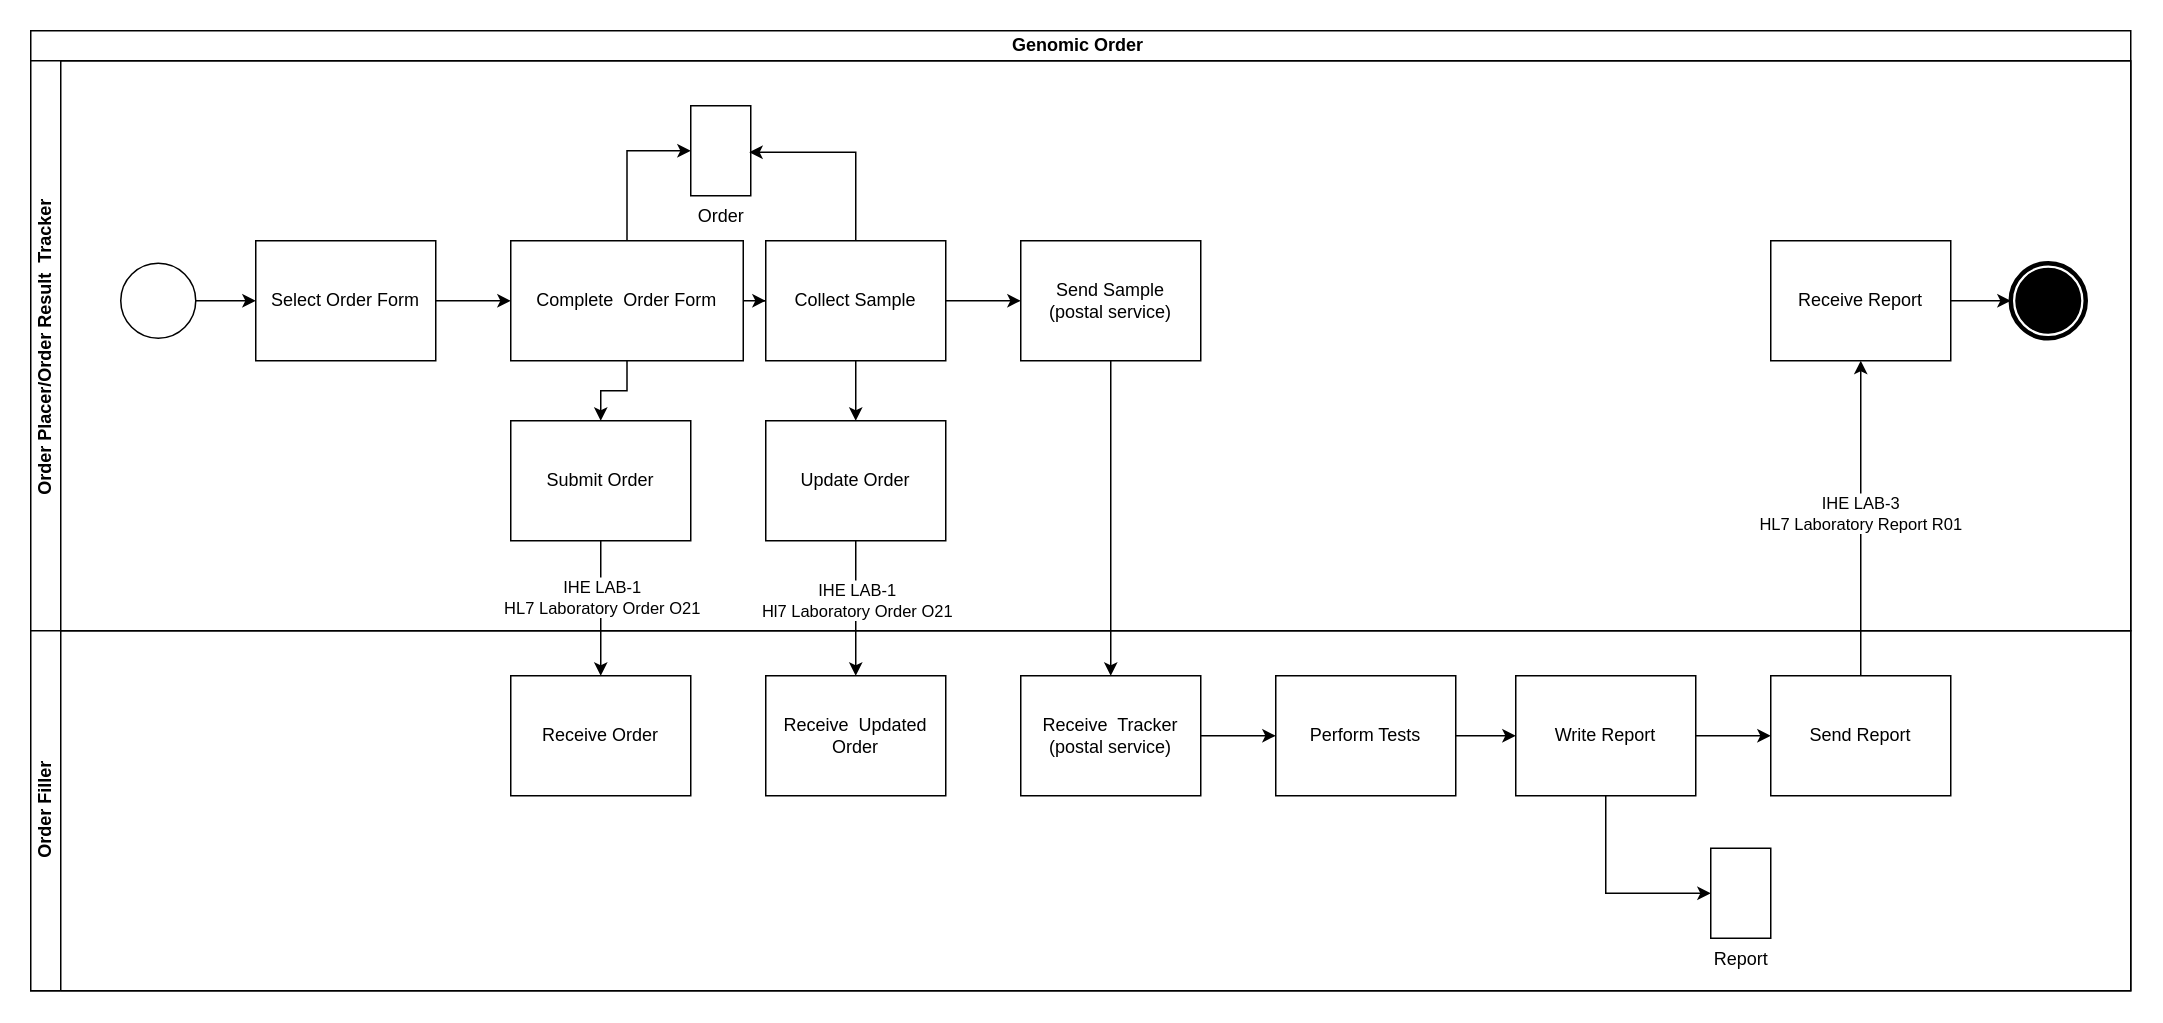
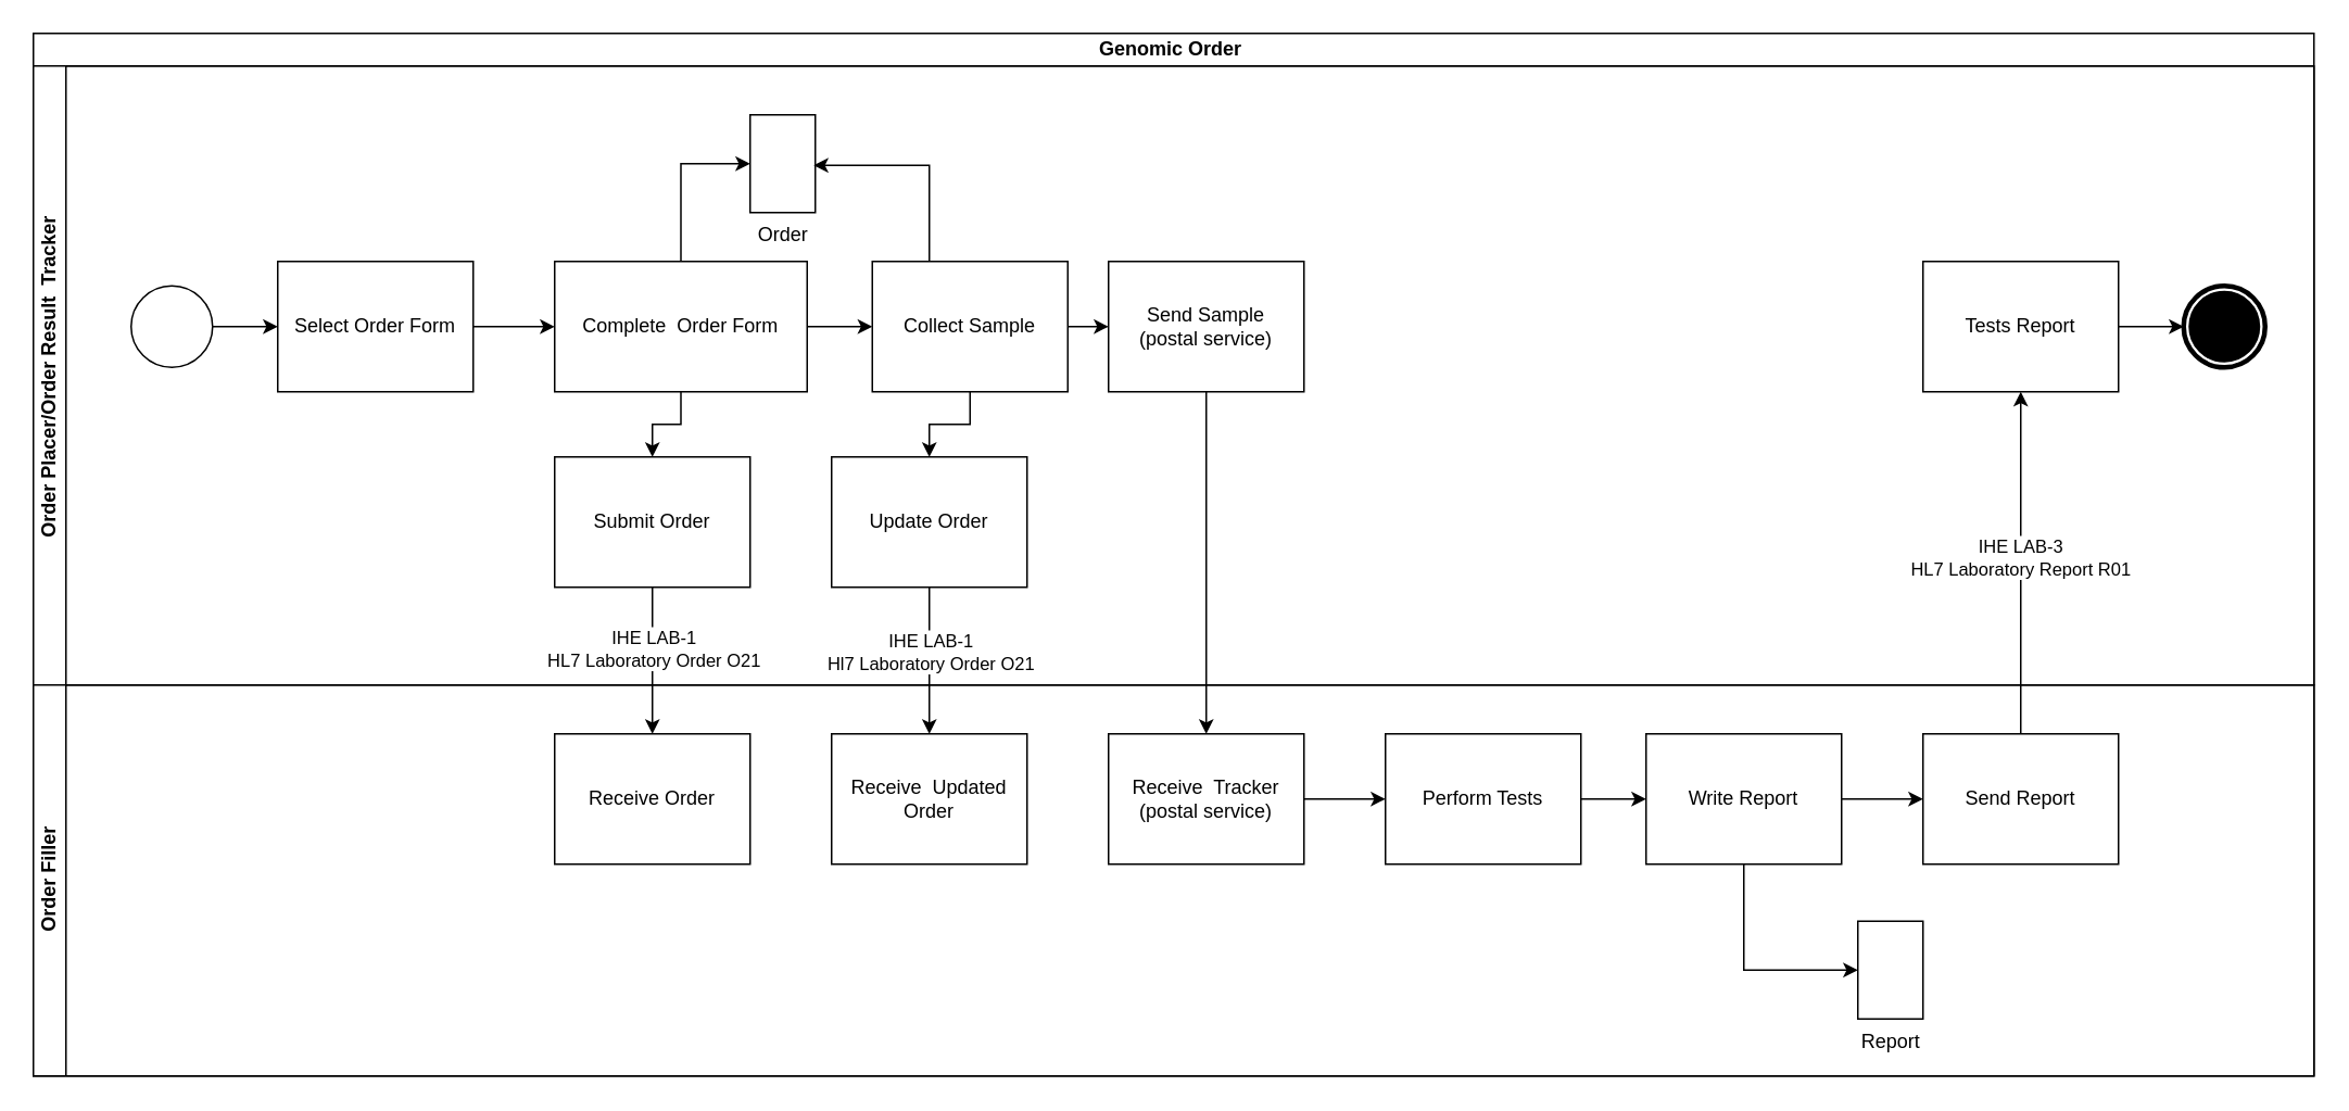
  <mxCell id="0" />
  <mxCell id="1" parent="0" />
  <mxCell id="2" value="Genomic Order&amp;nbsp;" style="swimlane;html=1;childLayout=stackLayout;resizeParent=1;resizeParentMax=0;horizontal=1;startSize=20;horizontalStack=0;whiteSpace=wrap;" vertex="1" parent="1"><mxGeometry x="20" y="20" width="1400" height="640" as="geometry" /></mxCell>
  <mxCell id="3" value="Order Placer/Order Result&amp;nbsp; Tracker&amp;nbsp;" style="swimlane;html=1;startSize=20;horizontal=0;" vertex="1" parent="2"><mxGeometry y="20" width="1400" height="380" as="geometry" /></mxCell>
  <mxCell id="4" value="" style="edgeStyle=orthogonalEdgeStyle;rounded=0;orthogonalLoop=1;jettySize=auto;html=1;entryX=0;entryY=0.5;entryDx=0;entryDy=0;entryPerimeter=0;" edge="1" parent="3" source="5" target="7"><mxGeometry relative="1" as="geometry"><mxPoint x="155" y="160" as="targetPoint" /></mxGeometry></mxCell>
  <mxCell id="5" value="" style="points=[[0.145,0.145,0],[0.5,0,0],[0.855,0.145,0],[1,0.5,0],[0.855,0.855,0],[0.5,1,0],[0.145,0.855,0],[0,0.5,0]];shape=mxgraph.bpmn.event;html=1;verticalLabelPosition=bottom;labelBackgroundColor=#ffffff;verticalAlign=top;align=center;perimeter=ellipsePerimeter;outlineConnect=0;aspect=fixed;outline=standard;symbol=general;" vertex="1" parent="3"><mxGeometry x="60" y="135" width="50" height="50" as="geometry" /></mxCell>
  <mxCell id="6" style="edgeStyle=orthogonalEdgeStyle;rounded=0;orthogonalLoop=1;jettySize=auto;html=1;" edge="1" parent="3" source="7" target="9"><mxGeometry relative="1" as="geometry" /></mxCell>
  <mxCell id="7" value="Select Order Form" style="points=[[0.25,0,0],[0.5,0,0],[0.75,0,0],[1,0.25,0],[1,0.5,0],[1,0.75,0],[0.75,1,0],[0.5,1,0],[0.25,1,0],[0,0.75,0],[0,0.5,0],[0,0.25,0]];shape=mxgraph.bpmn.task2;whiteSpace=wrap;rectStyle=rounded;size=10;html=1;container=1;expand=0;collapsible=0;taskMarker=user;" vertex="1" parent="3"><mxGeometry x="150" y="120" width="120" height="80" as="geometry" /></mxCell>
  <mxCell id="8" style="edgeStyle=orthogonalEdgeStyle;rounded=0;orthogonalLoop=1;jettySize=auto;html=1;" edge="1" parent="3" source="9" target="14"><mxGeometry relative="1" as="geometry" /></mxCell>
  <mxCell id="9" value="Complete&amp;nbsp; Order Form" style="points=[[0.25,0,0],[0.5,0,0],[0.75,0,0],[1,0.25,0],[1,0.5,0],[1,0.75,0],[0.75,1,0],[0.5,1,0],[0.25,1,0],[0,0.75,0],[0,0.5,0],[0,0.25,0]];shape=mxgraph.bpmn.task2;whiteSpace=wrap;rectStyle=rounded;size=10;html=1;container=1;expand=0;collapsible=0;taskMarker=user;" vertex="1" parent="3"><mxGeometry x="320" y="120" width="155" height="80" as="geometry" /></mxCell>
  <mxCell id="10" value="Submit Order" style="points=[[0.25,0,0],[0.5,0,0],[0.75,0,0],[1,0.25,0],[1,0.5,0],[1,0.75,0],[0.75,1,0],[0.5,1,0],[0.25,1,0],[0,0.75,0],[0,0.5,0],[0,0.25,0]];shape=mxgraph.bpmn.task2;whiteSpace=wrap;rectStyle=rounded;size=10;html=1;container=1;expand=0;collapsible=0;taskMarker=send;" vertex="1" parent="3"><mxGeometry x="320" y="240" width="120" height="80" as="geometry" /></mxCell>
  <mxCell id="11" style="edgeStyle=orthogonalEdgeStyle;rounded=0;orthogonalLoop=1;jettySize=auto;html=1;entryX=0.5;entryY=0;entryDx=0;entryDy=0;entryPerimeter=0;" edge="1" parent="3" source="9" target="10"><mxGeometry relative="1" as="geometry" /></mxCell>
  <mxCell id="12" value="Order" style="shape=mxgraph.bpmn.data2;labelPosition=center;verticalLabelPosition=bottom;align=center;verticalAlign=top;size=15;html=1;bpmnTransferType=output;" vertex="1" parent="3"><mxGeometry x="440" y="30" width="40" height="60" as="geometry" /></mxCell>
  <mxCell id="13" style="edgeStyle=orthogonalEdgeStyle;rounded=0;orthogonalLoop=1;jettySize=auto;html=1;entryX=0;entryY=0.5;entryDx=0;entryDy=0;entryPerimeter=0;" edge="1" parent="3" source="9" target="12"><mxGeometry relative="1" as="geometry" /></mxCell>
- <mxCell id="14" value="Collect Sample" style="points=[[0.25,0,0],[0.5,0,0],[0.75,0,0],[1,0.25,0],[1,0.5,0],[1,0.75,0],[0.75,1,0],[0.5,1,0],[0.25,1,0],[0,0.75,0],[0,0.5,0],[0,0.25,0]];shape=mxgraph.bpmn.task2;whiteSpace=wrap;rectStyle=rounded;size=10;html=1;container=1;expand=0;collapsible=0;taskMarker=user;" vertex="1" parent="3"><mxGeometry x="490" y="120" width="120" height="80" as="geometry" /></mxCell>
+ <mxCell id="14" value="Collect Sample" style="points=[[0.25,0,0],[0.5,0,0],[0.75,0,0],[1,0.25,0],[1,0.5,0],[1,0.75,0],[0.75,1,0],[0.5,1,0],[0.25,1,0],[0,0.75,0],[0,0.5,0],[0,0.25,0]];shape=mxgraph.bpmn.task2;whiteSpace=wrap;rectStyle=rounded;size=10;html=1;container=1;expand=0;collapsible=0;taskMarker=user;" vertex="1" parent="3"><mxGeometry x="515" y="120" width="120" height="80" as="geometry" /></mxCell>
  <mxCell id="15" style="edgeStyle=orthogonalEdgeStyle;rounded=0;orthogonalLoop=1;jettySize=auto;html=1;entryX=0.975;entryY=0.517;entryDx=0;entryDy=0;entryPerimeter=0;" edge="1" parent="3" source="14" target="12"><mxGeometry relative="1" as="geometry"><Array as="points"><mxPoint x="550" y="61" /></Array></mxGeometry></mxCell>
  <mxCell id="16" value="Update Order" style="points=[[0.25,0,0],[0.5,0,0],[0.75,0,0],[1,0.25,0],[1,0.5,0],[1,0.75,0],[0.75,1,0],[0.5,1,0],[0.25,1,0],[0,0.75,0],[0,0.5,0],[0,0.25,0]];shape=mxgraph.bpmn.task2;whiteSpace=wrap;rectStyle=rounded;size=10;html=1;container=1;expand=0;collapsible=0;taskMarker=send;" vertex="1" parent="3"><mxGeometry x="490" y="240" width="120" height="80" as="geometry" /></mxCell>
  <mxCell id="17" style="edgeStyle=orthogonalEdgeStyle;rounded=0;orthogonalLoop=1;jettySize=auto;html=1;entryX=0.5;entryY=0;entryDx=0;entryDy=0;entryPerimeter=0;" edge="1" parent="3" source="14" target="16"><mxGeometry relative="1" as="geometry" /></mxCell>
  <mxCell id="18" value="Send Sample&lt;br&gt;(postal service)" style="points=[[0.25,0,0],[0.5,0,0],[0.75,0,0],[1,0.25,0],[1,0.5,0],[1,0.75,0],[0.75,1,0],[0.5,1,0],[0.25,1,0],[0,0.75,0],[0,0.5,0],[0,0.25,0]];shape=mxgraph.bpmn.task2;whiteSpace=wrap;rectStyle=rounded;size=10;html=1;container=1;expand=0;collapsible=0;taskMarker=send;" vertex="1" parent="3"><mxGeometry x="660" y="120" width="120" height="80" as="geometry" /></mxCell>
  <mxCell id="19" style="edgeStyle=orthogonalEdgeStyle;rounded=0;orthogonalLoop=1;jettySize=auto;html=1;entryX=0;entryY=0.5;entryDx=0;entryDy=0;entryPerimeter=0;" edge="1" parent="3" source="14" target="18"><mxGeometry relative="1" as="geometry" /></mxCell>
- <mxCell id="20" value="Receive Report" style="points=[[0.25,0,0],[0.5,0,0],[0.75,0,0],[1,0.25,0],[1,0.5,0],[1,0.75,0],[0.75,1,0],[0.5,1,0],[0.25,1,0],[0,0.75,0],[0,0.5,0],[0,0.25,0]];shape=mxgraph.bpmn.task2;whiteSpace=wrap;rectStyle=rounded;size=10;html=1;container=1;expand=0;collapsible=0;taskMarker=receive;" vertex="1" parent="3"><mxGeometry x="1160" y="120" width="120" height="80" as="geometry" /></mxCell>
+ <mxCell id="20" value="Tests Report" style="points=[[0.25,0,0],[0.5,0,0],[0.75,0,0],[1,0.25,0],[1,0.5,0],[1,0.75,0],[0.75,1,0],[0.5,1,0],[0.25,1,0],[0,0.75,0],[0,0.5,0],[0,0.25,0]];shape=mxgraph.bpmn.task2;whiteSpace=wrap;rectStyle=rounded;size=10;html=1;container=1;expand=0;collapsible=0;taskMarker=receive;" vertex="1" parent="3"><mxGeometry x="1160" y="120" width="120" height="80" as="geometry" /></mxCell>
  <mxCell id="21" value="" style="points=[[0.145,0.145,0],[0.5,0,0],[0.855,0.145,0],[1,0.5,0],[0.855,0.855,0],[0.5,1,0],[0.145,0.855,0],[0,0.5,0]];shape=mxgraph.bpmn.event;html=1;verticalLabelPosition=bottom;labelBackgroundColor=#ffffff;verticalAlign=top;align=center;perimeter=ellipsePerimeter;outlineConnect=0;aspect=fixed;outline=end;symbol=terminate;" vertex="1" parent="3"><mxGeometry x="1320" y="135" width="50" height="50" as="geometry" /></mxCell>
  <mxCell id="22" style="edgeStyle=orthogonalEdgeStyle;rounded=0;orthogonalLoop=1;jettySize=auto;html=1;" edge="1" parent="3" source="20" target="21"><mxGeometry relative="1" as="geometry" /></mxCell>
  <mxCell id="23" value="Order Filler" style="swimlane;html=1;startSize=20;horizontal=0;" vertex="1" parent="2"><mxGeometry y="400" width="1400" height="240" as="geometry" /></mxCell>
  <mxCell id="24" value="Receive Order" style="points=[[0.25,0,0],[0.5,0,0],[0.75,0,0],[1,0.25,0],[1,0.5,0],[1,0.75,0],[0.75,1,0],[0.5,1,0],[0.25,1,0],[0,0.75,0],[0,0.5,0],[0,0.25,0]];shape=mxgraph.bpmn.task2;whiteSpace=wrap;rectStyle=rounded;size=10;html=1;container=1;expand=0;collapsible=0;taskMarker=receive;" vertex="1" parent="23"><mxGeometry x="320" y="30" width="120" height="80" as="geometry" /></mxCell>
  <mxCell id="25" value="Receive&amp;nbsp; Updated Order" style="points=[[0.25,0,0],[0.5,0,0],[0.75,0,0],[1,0.25,0],[1,0.5,0],[1,0.75,0],[0.75,1,0],[0.5,1,0],[0.25,1,0],[0,0.75,0],[0,0.5,0],[0,0.25,0]];shape=mxgraph.bpmn.task2;whiteSpace=wrap;rectStyle=rounded;size=10;html=1;container=1;expand=0;collapsible=0;taskMarker=receive;" vertex="1" parent="23"><mxGeometry x="490" y="30" width="120" height="80" as="geometry" /></mxCell>
  <mxCell id="26" style="edgeStyle=orthogonalEdgeStyle;rounded=0;orthogonalLoop=1;jettySize=auto;html=1;entryX=0;entryY=0.5;entryDx=0;entryDy=0;entryPerimeter=0;" edge="1" parent="23" source="34" target="27"><mxGeometry relative="1" as="geometry" /></mxCell>
  <mxCell id="27" value="Perform Tests" style="points=[[0.25,0,0],[0.5,0,0],[0.75,0,0],[1,0.25,0],[1,0.5,0],[1,0.75,0],[0.75,1,0],[0.5,1,0],[0.25,1,0],[0,0.75,0],[0,0.5,0],[0,0.25,0]];shape=mxgraph.bpmn.task2;whiteSpace=wrap;rectStyle=rounded;size=10;html=1;container=1;expand=0;collapsible=0;taskMarker=user;" vertex="1" parent="23"><mxGeometry x="830" y="30" width="120" height="80" as="geometry" /></mxCell>
  <mxCell id="28" value="Write Report" style="points=[[0.25,0,0],[0.5,0,0],[0.75,0,0],[1,0.25,0],[1,0.5,0],[1,0.75,0],[0.75,1,0],[0.5,1,0],[0.25,1,0],[0,0.75,0],[0,0.5,0],[0,0.25,0]];shape=mxgraph.bpmn.task2;whiteSpace=wrap;rectStyle=rounded;size=10;html=1;container=1;expand=0;collapsible=0;taskMarker=user;" vertex="1" parent="23"><mxGeometry x="990" y="30" width="120" height="80" as="geometry" /></mxCell>
  <mxCell id="29" style="edgeStyle=orthogonalEdgeStyle;rounded=0;orthogonalLoop=1;jettySize=auto;html=1;entryX=0;entryY=0.5;entryDx=0;entryDy=0;entryPerimeter=0;" edge="1" parent="23" source="27" target="28"><mxGeometry relative="1" as="geometry" /></mxCell>
  <mxCell id="30" value="Send Report" style="points=[[0.25,0,0],[0.5,0,0],[0.75,0,0],[1,0.25,0],[1,0.5,0],[1,0.75,0],[0.75,1,0],[0.5,1,0],[0.25,1,0],[0,0.75,0],[0,0.5,0],[0,0.25,0]];shape=mxgraph.bpmn.task2;whiteSpace=wrap;rectStyle=rounded;size=10;html=1;container=1;expand=0;collapsible=0;taskMarker=send;" vertex="1" parent="23"><mxGeometry x="1160" y="30" width="120" height="80" as="geometry" /></mxCell>
  <mxCell id="31" style="edgeStyle=orthogonalEdgeStyle;rounded=0;orthogonalLoop=1;jettySize=auto;html=1;entryX=0;entryY=0.5;entryDx=0;entryDy=0;entryPerimeter=0;" edge="1" parent="23" source="28" target="30"><mxGeometry relative="1" as="geometry" /></mxCell>
  <mxCell id="32" value="Report" style="shape=mxgraph.bpmn.data2;labelPosition=center;verticalLabelPosition=bottom;align=center;verticalAlign=top;size=15;html=1;bpmnTransferType=output;" vertex="1" parent="23"><mxGeometry x="1120" y="145" width="40" height="60" as="geometry" /></mxCell>
  <mxCell id="33" style="edgeStyle=orthogonalEdgeStyle;rounded=0;orthogonalLoop=1;jettySize=auto;html=1;entryX=0;entryY=0.5;entryDx=0;entryDy=0;entryPerimeter=0;" edge="1" parent="23" source="28" target="32"><mxGeometry relative="1" as="geometry"><Array as="points"><mxPoint x="1050" y="175" /></Array></mxGeometry></mxCell>
  <mxCell id="34" value="Receive&amp;nbsp; Tracker&lt;br&gt;(postal service)" style="points=[[0.25,0,0],[0.5,0,0],[0.75,0,0],[1,0.25,0],[1,0.5,0],[1,0.75,0],[0.75,1,0],[0.5,1,0],[0.25,1,0],[0,0.75,0],[0,0.5,0],[0,0.25,0]];shape=mxgraph.bpmn.task2;whiteSpace=wrap;rectStyle=rounded;size=10;html=1;container=1;expand=0;collapsible=0;taskMarker=receive;" vertex="1" parent="23"><mxGeometry x="660" y="30" width="120" height="80" as="geometry" /></mxCell>
  <mxCell id="35" style="edgeStyle=orthogonalEdgeStyle;rounded=0;orthogonalLoop=1;jettySize=auto;html=1;" edge="1" parent="2" source="10" target="24"><mxGeometry relative="1" as="geometry" /></mxCell>
  <mxCell id="36" value="IHE LAB-1&lt;br&gt;HL7 Laboratory Order O21" style="edgeLabel;html=1;align=center;verticalAlign=middle;resizable=0;points=[];" connectable="0" vertex="1" parent="35"><mxGeometry x="-0.178" relative="1" as="geometry"><mxPoint as="offset" /></mxGeometry></mxCell>
  <mxCell id="37" style="edgeStyle=orthogonalEdgeStyle;rounded=0;orthogonalLoop=1;jettySize=auto;html=1;entryX=0.5;entryY=0;entryDx=0;entryDy=0;entryPerimeter=0;" edge="1" parent="2" source="16" target="25"><mxGeometry relative="1" as="geometry" /></mxCell>
  <mxCell id="38" value="IHE LAB-1&lt;br&gt;Hl7 Laboratory Order O21" style="edgeLabel;html=1;align=center;verticalAlign=middle;resizable=0;points=[];" connectable="0" vertex="1" parent="37"><mxGeometry x="-0.133" relative="1" as="geometry"><mxPoint as="offset" /></mxGeometry></mxCell>
  <mxCell id="39" style="edgeStyle=orthogonalEdgeStyle;rounded=0;orthogonalLoop=1;jettySize=auto;html=1;" edge="1" parent="2" source="30" target="20"><mxGeometry relative="1" as="geometry" /></mxCell>
  <mxCell id="40" value="IHE LAB-3&lt;br&gt;HL7 Laboratory Report R01" style="edgeLabel;html=1;align=center;verticalAlign=middle;resizable=0;points=[];" connectable="0" vertex="1" parent="39"><mxGeometry x="0.038" y="1" relative="1" as="geometry"><mxPoint as="offset" /></mxGeometry></mxCell>
  <mxCell id="41" style="edgeStyle=orthogonalEdgeStyle;rounded=0;orthogonalLoop=1;jettySize=auto;html=1;" edge="1" parent="2" source="18" target="34"><mxGeometry relative="1" as="geometry" /></mxCell>
